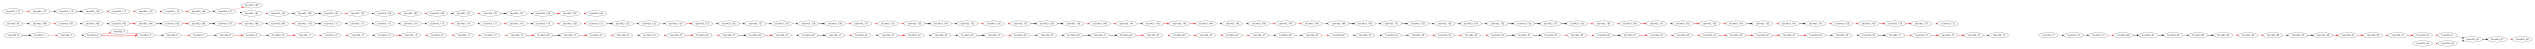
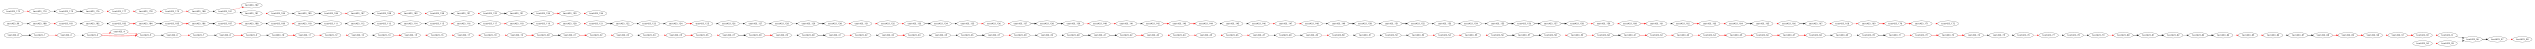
  digraph {
    fontname="Roboto Mono"
    rankdir=LR
    node [fontname="Roboto Mono"]
    edge [color=red fontname="Roboto Mono" style=solid]
    test423_0
    test423_1
    test423_2
    test423_3
    test423_4
    test423_5
    test423_6
    test423_7
    test423_8
    test423_9
    test423_10
    test423_11
    test423_12
    test423_13
    test423_14
    test423_15
    test423_16
    test423_17
    test423_18
    test423_19
    test423_20
    test423_21
    test423_22
    test423_23
    test423_24
    test423_25
    test423_26
    test423_27
    test423_28
    test423_29
    test423_30
    test423_31
    test423_32
    test423_33
    test423_34
    test423_35
    test423_36
    test423_37
    test423_38
    test423_39
    test423_40
    test423_41
    test423_42
    test423_43
    test423_44
    test423_45
    test423_46
    test423_47
    test423_48
    test423_49
    test423_50
    test423_51
    test423_52
    test423_53
    test423_54
    test423_55
    test423_56
    test423_57
    test423_58
    test423_59
    test423_60
    test423_61
    test423_62
    test423_63
    test423_64
    test423_65
    test423_66
    test423_67
    test423_68
    test423_69
    test423_70
    test423_71
    test423_72
    test423_73
    test423_74
    test423_75
+   test423_76
    test423_77
    test423_78
    test423_79
    test423_80
    test423_81
    test423_82
    test423_83
    test423_84
    test423_85
    test423_86
    test423_87
    test423_88
    test423_89
    test423_90
    test423_91
    test423_92
    test423_93
    test423_96
    test423_94
    test423_95
    test423_97
    test423_98
    test423_99
    test423_100
    test423_101
    test423_102
    test423_103
    test423_104
    test423_105
    test423_106
    test423_107
    test423_108
    test423_109
    test423_110
    test423_111
    test423_112
    test423_113
    test423_114
    test423_115
    test423_116
    test423_117
    test423_118
    test423_119
    test423_120
    test423_121
    test423_122
    test423_123
    test423_124
    test423_125
    test423_126
    test423_127
    test423_128
    test423_129
    test423_130
    test423_131
    test423_132
    test423_133
    test423_134
    test423_135
    test423_136
    test423_137
    test423_138
    test423_139
    test423_140
    test423_141
    test423_142
    test423_143
    test423_144
    test423_145
    test423_146
    test423_147
    test423_148
    test423_149
    test423_150
    test423_151
    test423_152
    test423_153
    test423_154
    test423_155
    test423_156
    test423_157
    test423_158
    test423_159
    test423_160
    test423_161
    test423_162
    test423_163
    test423_164
    test423_165
    test423_166
    test423_167
    test423_168
    test423_169
    test423_170
    test423_171
    test423_172
    test423_173
    test423_174
    test423_175
    test423_176
    test423_177
    test423_178
    test423_179
    test423_180
    test423_181
    test423_182
    test423_183
    test423_184
    test423_185
    test423_186
    test423_187
    test423_188
    test423_189
    test423_190
    test423_191
    test423_192
    test423_193
    test423_194
    test423_195
    test423_196
    test423_0 -> test423_1 [color=black style=bold]
    test423_1 -> test423_2
    test423_2 -> test423_3 [color=black style=dotted]
    test423_3 -> test423_4
    test423_3 -> test423_5 [style=bold]
    test423_4 -> test423_5
    test423_5 -> test423_6 [color=black]
    test423_6 -> test423_7
    test423_7 -> test423_8 [color=black]
    test423_8 -> test423_9 [style=bold]
    test423_9 -> test423_10 [color=black]
    test423_10 -> test423_11 [style=bold]
    test423_11 -> test423_12
    test423_12 -> test423_13 [style=dotted]
    test423_13 -> test423_14 [color=black style=dotted]
    test423_14 -> test423_15 [style=bold]
    test423_15 -> test423_16 [style=dotted]
    test423_16 -> test423_17 [style=dotted]
    test423_17 -> test423_18 [style=dotted]
    test423_18 -> test423_19 [style=dotted]
    test423_19 -> test423_20 [style=bold]
    test423_20 -> test423_21 [color=black style=bold]
    test423_21 -> test423_22 [style=bold]
    test423_22 -> test423_23 [style=dotted]
    test423_23 -> test423_24 [color=black style=dotted]
    test423_24 -> test423_25 [style=dotted]
    test423_25 -> test423_26 [style=bold]
    test423_26 -> test423_27 [style=dotted]
    test423_27 -> test423_28 [color=black style=bold]
    test423_28 -> test423_29 [style=bold]
    test423_29 -> test423_30 [color=black style=dotted]
    test423_30 -> test423_31 [color=black style=bold]
    test423_31 -> test423_32
    test423_32 -> test423_33 [color=black style=dotted]
    test423_33 -> test423_34 [style=bold]
    test423_34 -> test423_35 [color=black style=dotted]
    test423_35 -> test423_36 [color=black]
    test423_36 -> test423_37 [color=black style=bold]
    test423_37 -> test423_38
    test423_38 -> test423_39 [color=black]
    test423_39 -> test423_40 [color=black style=dotted]
    test423_40 -> test423_41 [color=black style=bold]
    test423_41 -> test423_42 [color=black style=bold]
    test423_42 -> test423_43 [style=bold]
    test423_43 -> test423_44 [style=dotted]
    test423_44 -> test423_45
    test423_45 -> test423_46 [style=dotted]
    test423_46 -> test423_47
    test423_47 -> test423_48 [color=black]
    test423_48 -> test423_49 [color=black]
    test423_49 -> test423_50
    test423_50 -> test423_51 [color=black style=dotted]
    test423_51 -> test423_52 [color=black style=dotted]
    test423_52 -> test423_53 [color=black]
    test423_53 -> test423_54
    test423_54 -> test423_55
    test423_55 -> test423_56 [style=dotted]
    test423_56 -> test423_57 [color=black style=bold]
    test423_57 -> test423_58 [color=black style=bold]
    test423_58 -> test423_59 [style=dotted]
    test423_59 -> test423_60
    test423_60 -> test423_61 [color=black style=bold]
    test423_61 -> test423_62 [style=bold]
    test423_62 -> test423_63
    test423_63 -> test423_64
    test423_64 -> test423_65 [style=bold]
    test423_65 -> test423_66 [style=bold]
    test423_66 -> test423_67 [style=bold]
    test423_67 -> test423_68 [style=bold]
    test423_68 -> test423_69 [color=black]
    test423_69 -> test423_70 [color=black style=dotted]
    test423_70 -> test423_71 [color=black style=bold]
    test423_71 -> test423_72
    test423_72 -> test423_73 [style=bold]
    test423_73 -> test423_74 [style=bold]
    test423_74 -> test423_75 [color=black]
+   test423_75 -> test423_76 [color=black style=dotted]
+   test423_76 -> test423_77
    test423_77 -> test423_78 [color=black style=dotted]
    test423_78 -> test423_79 [color=black]
    test423_79 -> test423_80
    test423_80 -> test423_81 [color=black style=bold]
    test423_81 -> test423_82 [color=black style=bold]
    test423_82 -> test423_83 [color=black]
    test423_83 -> test423_84 [color=black style=bold]
    test423_84 -> test423_85 [style=dotted]
    test423_85 -> test423_86 [style=dotted]
    test423_86 -> test423_87 [color=black style=dotted]
    test423_87 -> test423_88 [color=black style=bold]
    test423_88 -> test423_89 [style=bold]
    test423_89 -> test423_90 [style=bold]
    test423_90 -> test423_91 [style=dotted]
    test423_91 -> test423_92 [style=bold]
    test423_92 -> test423_93 [style=dotted]
    test423_93 -> test423_96 [color=black]
    test423_96 -> test423_97 [color=black style=bold]
    test423_94 -> test423_95 [style=dotted]
    test423_95 -> test423_96 [color=black style=dotted]
    test423_97 -> test423_98 [style=dotted]
    test423_99 -> test423_100 [color=black]
    test423_100 -> test423_101
    test423_101 -> test423_102 [color=black style=dotted]
    test423_102 -> test423_103 [color=black style=dotted]
    test423_103 -> test423_104 [style=bold]
    test423_104 -> test423_105 [color=black style=bold]
    test423_105 -> test423_106 [style=bold]
    test423_106 -> test423_107 [color=black style=bold]
    test423_107 -> test423_108
    test423_108 -> test423_109 [color=black]
    test423_109 -> test423_110 [style=dotted]
    test423_110 -> test423_111 [color=black style=bold]
    test423_111 -> test423_112 [color=black style=dotted]
    test423_112 -> test423_113 [color=black style=dotted]
    test423_113 -> test423_114 [color=black style=dotted]
    test423_114 -> test423_115 [color=black]
    test423_115 -> test423_116 [style=dotted]
    test423_116 -> test423_117 [color=black style=dotted]
    test423_117 -> test423_118
    test423_118 -> test423_119 [color=black]
    test423_119 -> test423_120 [style=dotted]
    test423_120 -> test423_121 [style=dotted]
    test423_121 -> test423_122 [color=black style=bold]
    test423_122 -> test423_123 [color=black]
    test423_123 -> test423_124 [color=black]
    test423_124 -> test423_125 [style=bold]
    test423_125 -> test423_126 [color=black style=dotted]
    test423_126 -> test423_127 [color=black]
    test423_127 -> test423_128 [color=black]
    test423_128 -> test423_129 [color=black]
    test423_129 -> test423_130 [color=black style=bold]
    test423_130 -> test423_131
    test423_131 -> test423_132 [style=dotted]
    test423_132 -> test423_133
    test423_133 -> test423_134 [color=black style=bold]
    test423_134 -> test423_135 [color=black]
    test423_135 -> test423_136
    test423_136 -> test423_137 [style=dotted]
    test423_137 -> test423_138 [color=black style=bold]
    test423_138 -> test423_139 [color=black style=bold]
    test423_139 -> test423_140
    test423_140 -> test423_141
    test423_141 -> test423_142 [color=black]
    test423_142 -> test423_143 [style=bold]
    test423_143 -> test423_144 [style=bold]
    test423_144 -> test423_145 [color=black style=dotted]
    test423_145 -> test423_146 [color=black style=dotted]
    test423_146 -> test423_147
    test423_147 -> test423_148
    test423_148 -> test423_149 [color=black]
    test423_149 -> test423_150 [color=black style=bold]
    test423_150 -> test423_151 [color=black]
    test423_151 -> test423_152 [color=black style=bold]
    test423_152 -> test423_153 [color=black]
    test423_153 -> test423_154 [color=black]
    test423_154 -> test423_155 [color=black]
    test423_155 -> test423_156 [color=black style=bold]
    test423_156 -> test423_157 [color=black style=bold]
    test423_157 -> test423_158 [color=black style=bold]
    test423_158 -> test423_159
    test423_159 -> test423_160 [style=dotted]
    test423_160 -> test423_161 [style=bold]
    test423_161 -> test423_162 [color=black style=dotted]
    test423_162 -> test423_163 [style=bold]
    test423_163 -> test423_164
    test423_164 -> test423_165 [color=black style=bold]
    test423_165 -> test423_166 [style=dotted]
    test423_166 -> test423_167 [color=black style=bold]
    test423_167 -> test423_168 [style=dotted]
    test423_168 -> test423_169
    test423_169 -> test423_170 [style=bold]
    test423_170 -> test423_171 [style=bold]
    test423_171 -> test423_172 [style=dotted]
    test423_173 -> test423_174
    test423_174 -> test423_175 [color=black]
    test423_175 -> test423_176 [color=black style=bold]
    test423_176 -> test423_177 [style=dotted]
    test423_177 -> test423_178 [style=dotted]
    test423_178 -> test423_179 [style=dotted]
    test423_179 -> test423_180
    test423_180 -> test423_181 [color=black]
    test423_181 -> test423_182
    test423_181 -> test423_183 [color=black style=dotted]
    test423_183 -> test423_184 [style=dotted]
    test423_184 -> test423_185 [color=black]
    test423_185 -> test423_186 [color=black style=bold]
    test423_186 -> test423_187
    test423_187 -> test423_188 [color=black style=dotted]
    test423_188 -> test423_189 [style=dotted]
    test423_189 -> test423_190 [style=dotted]
    test423_190 -> test423_191 [color=black style=dotted]
    test423_191 -> test423_192 [style=dotted]
    test423_192 -> test423_193 [color=black style=bold]
    test423_193 -> test423_194 [color=black style=dotted]
    test423_194 -> test423_195 [style=bold]
    test423_195 -> test423_196 [style=dotted]
  }
